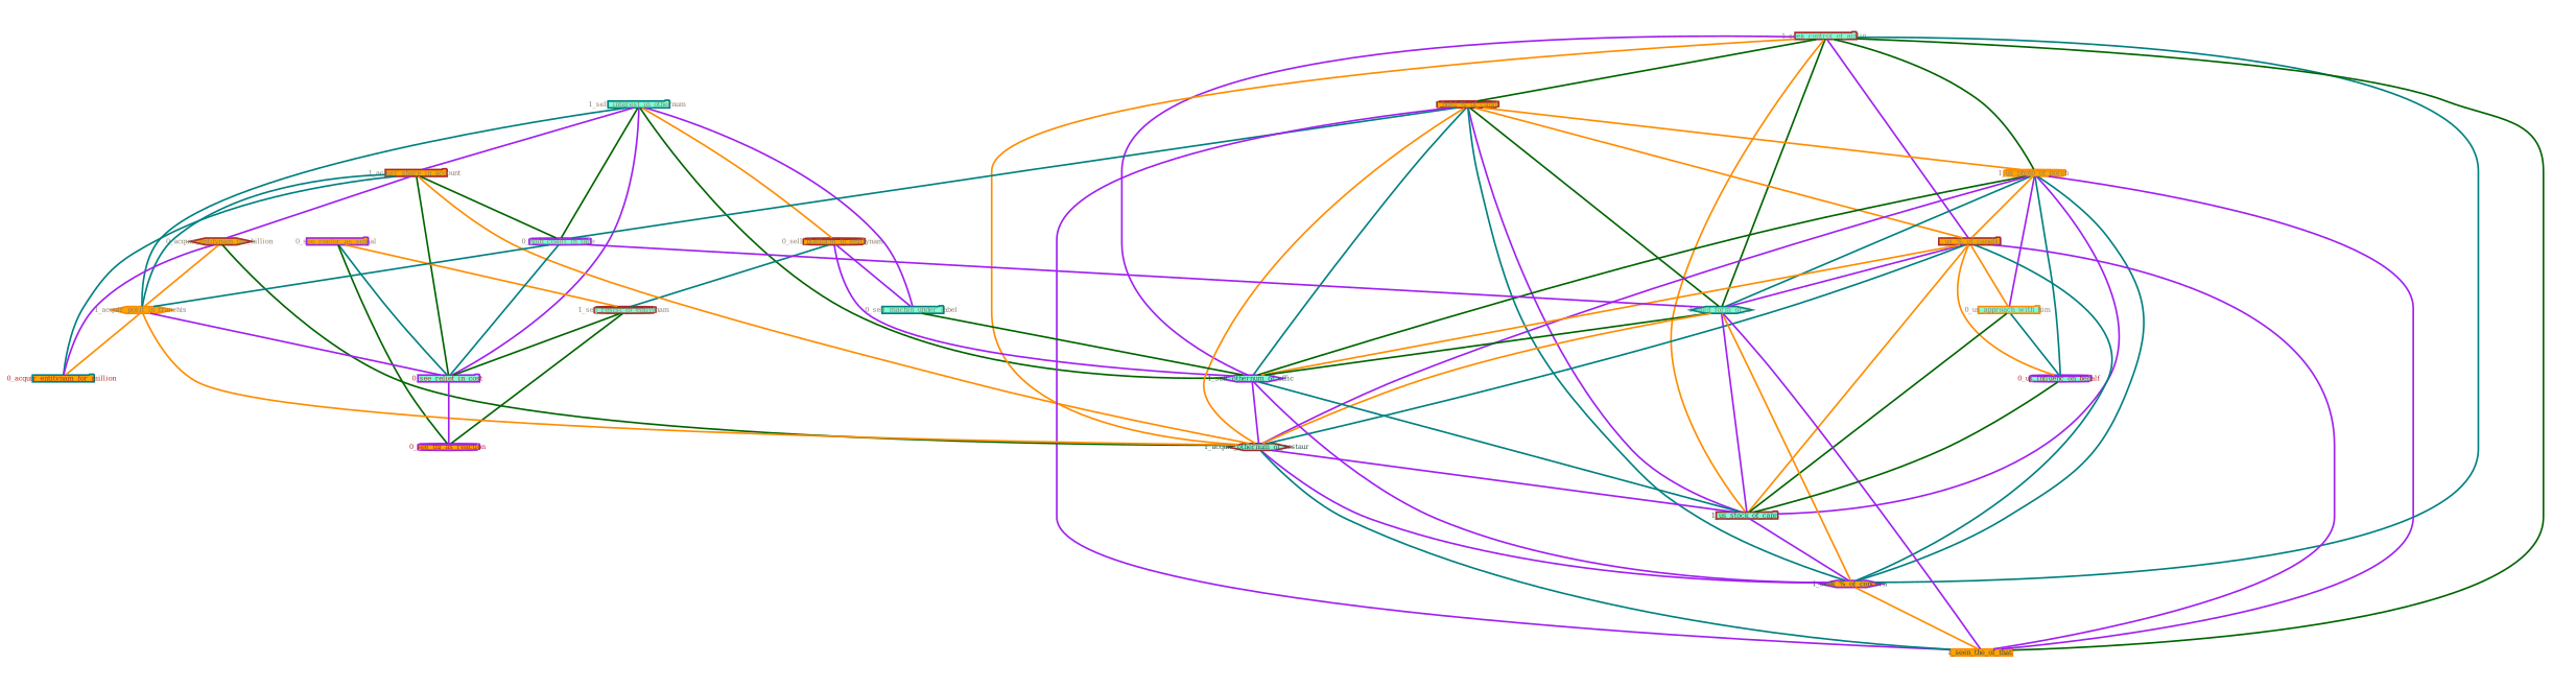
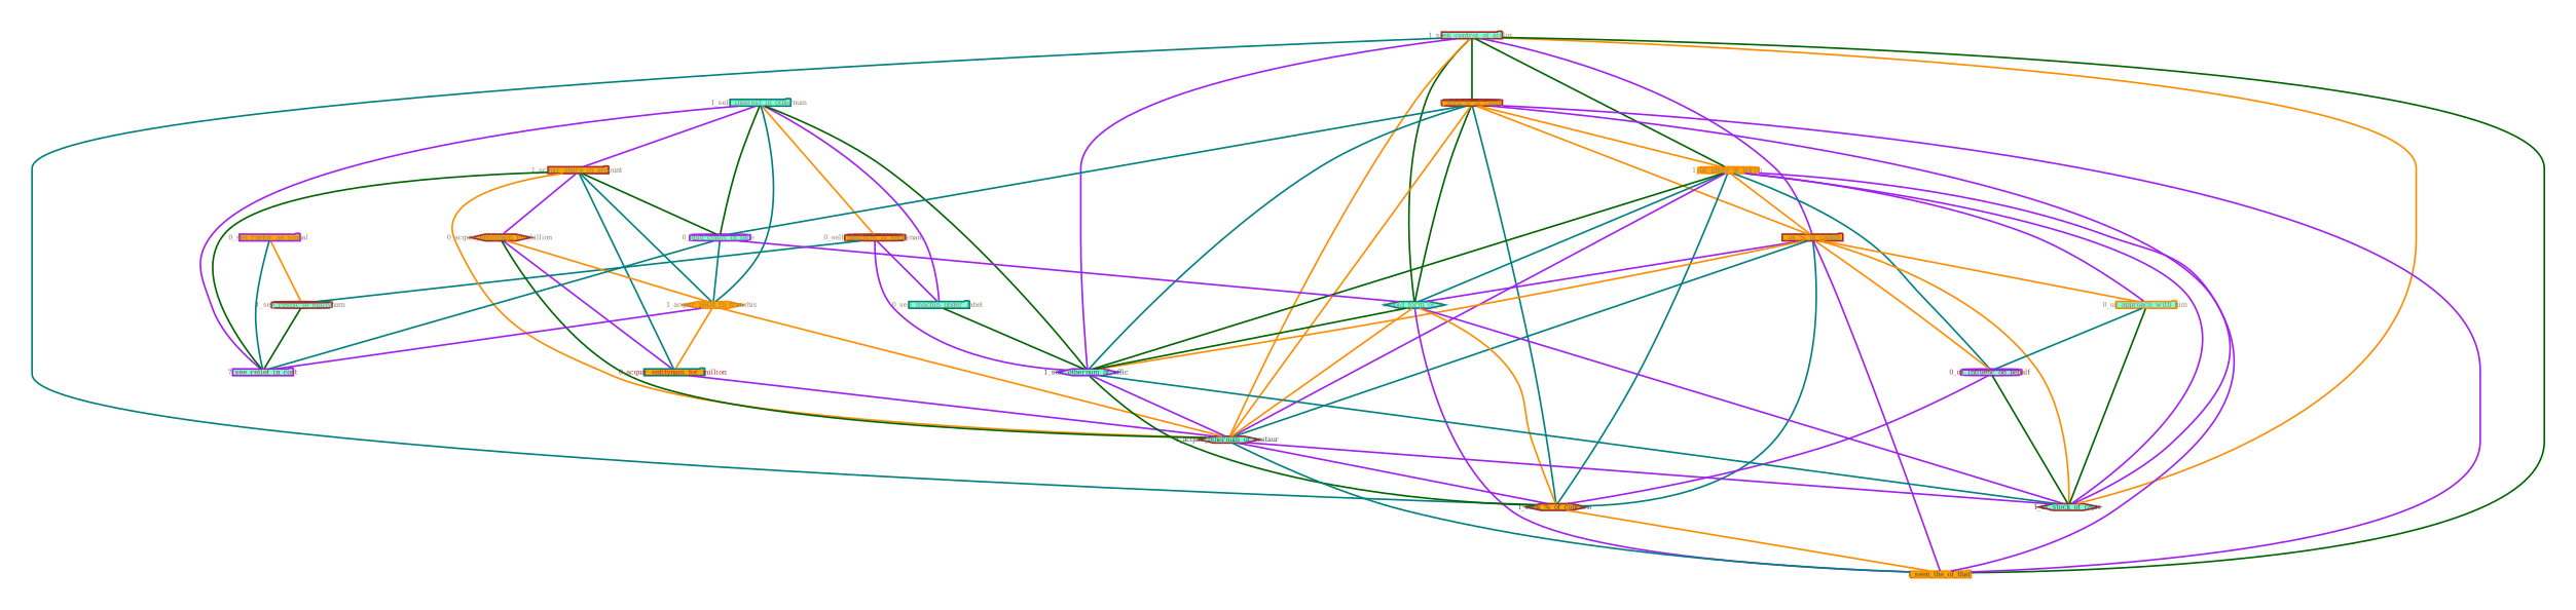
  graph {
    node [color=brown fillcolor=aquamarine fixedsize=true fontcolor="#8b7d6b" fontsize=4 shape=folder style=filled]
    edge [color=purple w=1]
    "1_sell_interest_in_othernum " [color=teal height=.06 width=.5]
    "1_seek_control_of_airlin " [height=.06 width=.5]
    "0_sell_platform_to_entitynam " [fillcolor=orange height=.06 shape=cylinder width=.5]
    "1_acquir_share_in_account " [fillcolor=orange height=.06 width=.5]
    "1_hold_%_of_capit " [fillcolor=orange height=.06 shape=cylinder width=.5]
    "1_us_photo_of_porch " [color=darkorange fillcolor=orange height=.06 shape=cylinder width=.5]
    "1_us_%_of_capabl " [fillcolor=orange height=.06 width=.5]
    "0_acquir_entitynam_for_billion " [fillcolor=orange height=.06 shape=hexagon width=.5]
    "0_see_rhetor_as_signal " [color=purple fillcolor=orange height=.06 width=.5]
    "0_us_approach_with_him " [color=darkorange height=.06 width=.5]
    "1_see_resist_to_entitynam " [height=.06 shape=cylinder width=.5]
    "0_hold_coalit_in_face " [color=purple height=.06 shape=cylinder width=.5]
    "0_sell_machin_under_label " [color=teal height=.06 width=.5]
    "1_hold_form_of_it " [color=teal height=.06 shape=hexagon width=.5]
    "1_acquir_posit_in_franchis " [color=darkorange fillcolor=orange height=.06 shape=hexagon width=.5]
    "0_acquir_entitynam_for_million " [color=teal fillcolor=orange fontcolor="#b22222" height=.06 width=.5]
    "0_us_influenc_on_behalf " [color=purple fontcolor="#b22222" height=.06 shape=cylinder width=.5]
-   "0_see_relief_in_cost " [color=purple fontcolor="#b22222" height=.06 width=.5]
-   "0_see_thi_as_reaction " [color=purple fillcolor=orange fontcolor="#b22222" height=.06 shape=cylinder width=.5]
+   "0_see_relief_in_cost " [color=purple fontcolor="#b22222" height=.06 width=.5 label="7_see_relief_in_cost"]
    "1_sell_othernum_of_offic " [color=purple fontcolor="#2f4f4f" height=.06 shape=hexagon width=.5]
    "1_acquir_othernum_of_restaur " [fontcolor="#2f4f4f" height=.06 shape=hexagon width=.5]
-   "1_us_stock_of_capit " [fontcolor="#2f4f4f" height=.06 width=.5]
-   "1_seek_%_of_concern " [color=purple fillcolor=orange fontcolor="#2f4f4f" height=.06 shape=hexagon width=.5]
+   "1_us_stock_of_capit " [fontcolor="#2f4f4f" height=.06 shape=hexagon width=.5]
+   "1_seek_%_of_concern " [fillcolor=orange fontcolor="#2f4f4f" height=.06 shape=hexagon width=.5]
    "1_seen_the_of_that " [color=darkorange fillcolor=orange fontcolor="#2f4f4f" height=.06 width=.5]
    subgraph sub_1 {
      "1_sell_interest_in_othernum "
      "1_seek_control_of_airlin "
      "0_sell_platform_to_entitynam "
      "1_acquir_share_in_account "
      "1_hold_%_of_capit "
      "1_us_photo_of_porch "
      "1_us_%_of_capabl "
      "0_acquir_entitynam_for_billion "
      "0_see_rhetor_as_signal "
      "0_us_approach_with_him "
      "1_see_resist_to_entitynam "
      "0_hold_coalit_in_face "
      "0_sell_machin_under_label "
      "1_hold_form_of_it "
      "1_acquir_posit_in_franchis "
    }
    subgraph sub_2 {
      "0_acquir_entitynam_for_million "
      "0_us_influenc_on_behalf "
      "0_see_relief_in_cost "
-     "0_see_thi_as_reaction "
    }
    "1_sell_interest_in_othernum " -- "0_sell_platform_to_entitynam " [color=darkorange]
    "1_sell_interest_in_othernum " -- "1_acquir_share_in_account "
    "1_sell_interest_in_othernum " -- "0_hold_coalit_in_face " [color=darkgreen]
    "1_sell_interest_in_othernum " -- "0_sell_machin_under_label "
    "1_sell_interest_in_othernum " -- "1_acquir_posit_in_franchis " [color=teal]
    "1_sell_interest_in_othernum " -- "0_see_relief_in_cost "
    "1_sell_interest_in_othernum " -- "1_sell_othernum_of_offic " [color=darkgreen]
    "1_seek_control_of_airlin " -- "1_hold_%_of_capit " [color=darkgreen]
    "1_seek_control_of_airlin " -- "1_us_photo_of_porch " [color=darkgreen]
    "1_seek_control_of_airlin " -- "1_us_%_of_capabl "
    "1_seek_control_of_airlin " -- "1_hold_form_of_it " [color=darkgreen]
    "1_seek_control_of_airlin " -- "1_sell_othernum_of_offic "
    "1_seek_control_of_airlin " -- "1_acquir_othernum_of_restaur " [color=darkorange]
    "1_seek_control_of_airlin " -- "1_us_stock_of_capit " [color=darkorange]
    "1_seek_control_of_airlin " -- "1_seek_%_of_concern " [color=teal w=2]
    "1_seek_control_of_airlin " -- "1_seen_the_of_that " [color=darkgreen]
    "0_sell_platform_to_entitynam " -- "1_see_resist_to_entitynam " [color=teal w=2]
    "0_sell_platform_to_entitynam " -- "0_sell_machin_under_label "
    "0_sell_platform_to_entitynam " -- "1_sell_othernum_of_offic "
    "1_acquir_share_in_account " -- "0_acquir_entitynam_for_billion "
    "1_acquir_share_in_account " -- "0_hold_coalit_in_face " [color=darkgreen]
    "1_acquir_share_in_account " -- "1_acquir_posit_in_franchis " [color=teal w=2]
    "1_acquir_share_in_account " -- "0_acquir_entitynam_for_million " [color=teal]
    "1_acquir_share_in_account " -- "0_see_relief_in_cost " [color=darkgreen]
    "1_acquir_share_in_account " -- "1_acquir_othernum_of_restaur " [color=darkorange]
    "1_hold_%_of_capit " -- "1_us_photo_of_porch " [color=darkorange]
    "1_hold_%_of_capit " -- "1_us_%_of_capabl " [color=darkorange w=2]
    "1_hold_%_of_capit " -- "0_hold_coalit_in_face " [color=teal]
    "1_hold_%_of_capit " -- "1_hold_form_of_it " [color=darkgreen w=2]
    "1_hold_%_of_capit " -- "1_sell_othernum_of_offic " [color=teal]
    "1_hold_%_of_capit " -- "1_acquir_othernum_of_restaur " [color=darkorange]
    "1_hold_%_of_capit " -- "1_us_stock_of_capit " [w=2]
    "1_hold_%_of_capit " -- "1_seek_%_of_concern " [color=teal w=2]
    "1_hold_%_of_capit " -- "1_seen_the_of_that "
    "1_us_photo_of_porch " -- "1_us_%_of_capabl " [color=darkorange w=2]
    "1_us_photo_of_porch " -- "0_us_approach_with_him "
    "1_us_photo_of_porch " -- "1_hold_form_of_it " [color=teal]
    "1_us_photo_of_porch " -- "0_us_influenc_on_behalf " [color=teal]
    "1_us_photo_of_porch " -- "1_sell_othernum_of_offic " [color=darkgreen]
    "1_us_photo_of_porch " -- "1_acquir_othernum_of_restaur "
    "1_us_photo_of_porch " -- "1_us_stock_of_capit " [w=2]
    "1_us_photo_of_porch " -- "1_seek_%_of_concern " [color=teal]
    "1_us_photo_of_porch " -- "1_seen_the_of_that "
    "1_us_%_of_capabl " -- "0_us_approach_with_him " [color=darkorange]
    "1_us_%_of_capabl " -- "1_hold_form_of_it "
    "1_us_%_of_capabl " -- "0_us_influenc_on_behalf " [color=darkorange]
    "1_us_%_of_capabl " -- "1_sell_othernum_of_offic " [color=darkorange]
    "1_us_%_of_capabl " -- "1_acquir_othernum_of_restaur " [color=teal]
    "1_us_%_of_capabl " -- "1_us_stock_of_capit " [color=darkorange w=2]
    "1_us_%_of_capabl " -- "1_seek_%_of_concern " [color=teal w=2]
    "1_us_%_of_capabl " -- "1_seen_the_of_that "
    "0_acquir_entitynam_for_billion " -- "1_acquir_posit_in_franchis " [color=darkorange]
    "0_acquir_entitynam_for_billion " -- "0_acquir_entitynam_for_million " [w=3]
    "0_acquir_entitynam_for_billion " -- "1_acquir_othernum_of_restaur " [color=darkgreen]
    "0_see_rhetor_as_signal " -- "1_see_resist_to_entitynam " [color=darkorange]
    "0_see_rhetor_as_signal " -- "0_see_relief_in_cost " [color=teal]
-   "0_see_rhetor_as_signal " -- "0_see_thi_as_reaction " [color=darkgreen w=2]
    "0_us_approach_with_him " -- "0_us_influenc_on_behalf " [color=teal]
    "0_us_approach_with_him " -- "1_us_stock_of_capit " [color=darkgreen]
    "1_see_resist_to_entitynam " -- "0_see_relief_in_cost " [color=darkgreen]
-   "1_see_resist_to_entitynam " -- "0_see_thi_as_reaction " [color=darkgreen]
    "0_hold_coalit_in_face " -- "1_hold_form_of_it "
    "0_hold_coalit_in_face " -- "1_acquir_posit_in_franchis " [color=teal]
    "0_hold_coalit_in_face " -- "0_see_relief_in_cost " [color=teal]
    "0_sell_machin_under_label " -- "1_sell_othernum_of_offic " [color=darkgreen]
    "1_hold_form_of_it " -- "1_sell_othernum_of_offic " [color=darkgreen]
    "1_hold_form_of_it " -- "1_acquir_othernum_of_restaur " [color=darkorange]
    "1_hold_form_of_it " -- "1_us_stock_of_capit "
    "1_hold_form_of_it " -- "1_seek_%_of_concern " [color=darkorange]
    "1_hold_form_of_it " -- "1_seen_the_of_that "
    "1_acquir_posit_in_franchis " -- "0_acquir_entitynam_for_million " [color=darkorange]
    "1_acquir_posit_in_franchis " -- "0_see_relief_in_cost "
    "1_acquir_posit_in_franchis " -- "1_acquir_othernum_of_restaur " [color=darkorange]
+   "0_acquir_entitynam_for_million " -- "1_acquir_othernum_of_restaur "
    "0_us_influenc_on_behalf " -- "1_us_stock_of_capit " [color=darkgreen]
-   "0_see_relief_in_cost " -- "0_see_thi_as_reaction "
    "1_sell_othernum_of_offic " -- "1_acquir_othernum_of_restaur " [w=2]
    "1_sell_othernum_of_offic " -- "1_us_stock_of_capit " [color=teal]
-   "1_sell_othernum_of_offic " -- "1_seek_%_of_concern "
+   "1_sell_othernum_of_offic " -- "1_seek_%_of_concern " [color=darkgreen]
    "1_acquir_othernum_of_restaur " -- "1_us_stock_of_capit "
    "1_acquir_othernum_of_restaur " -- "1_seek_%_of_concern "
    "1_acquir_othernum_of_restaur " -- "1_seen_the_of_that " [color=teal]
-   "1_us_stock_of_capit " -- "1_seek_%_of_concern "
+   "0_us_influenc_on_behalf " -- "1_seek_%_of_concern "
    "1_seek_%_of_concern " -- "1_seen_the_of_that " [color=darkorange]
  }
